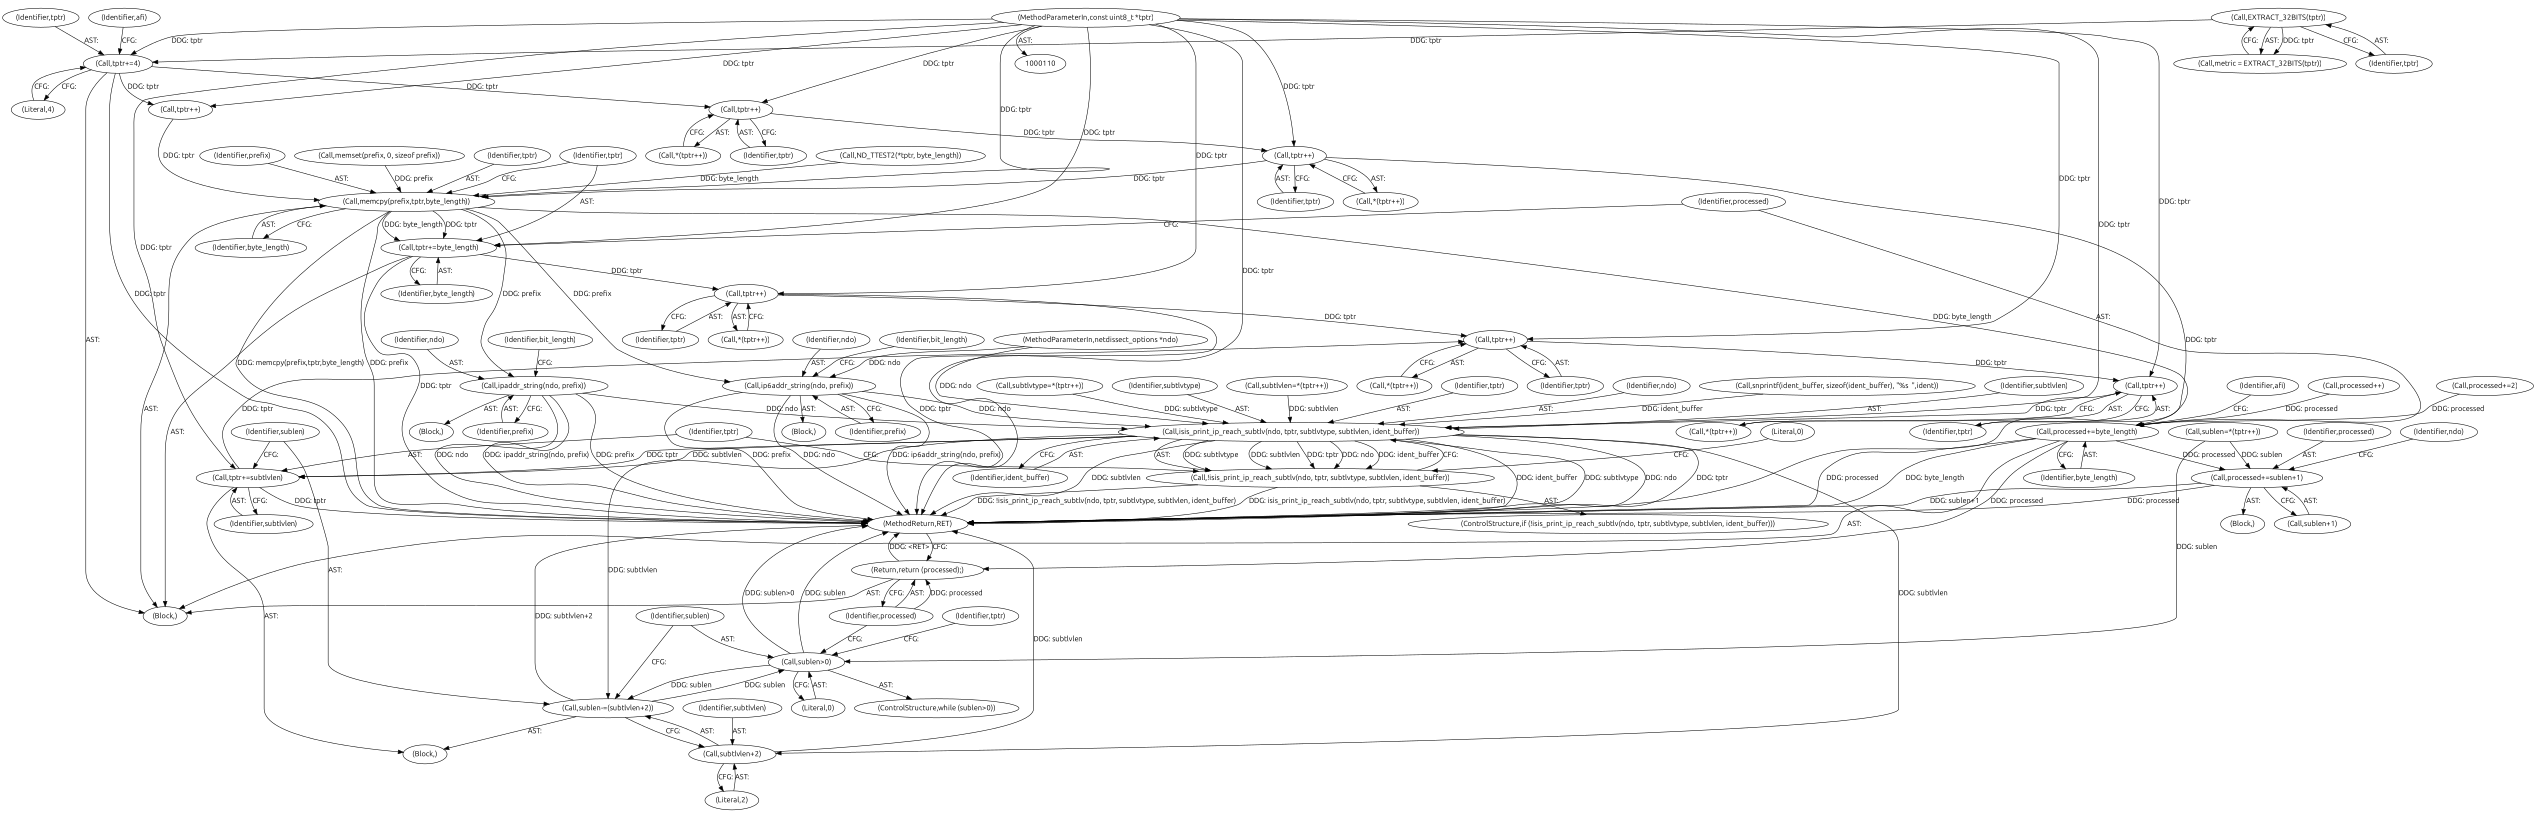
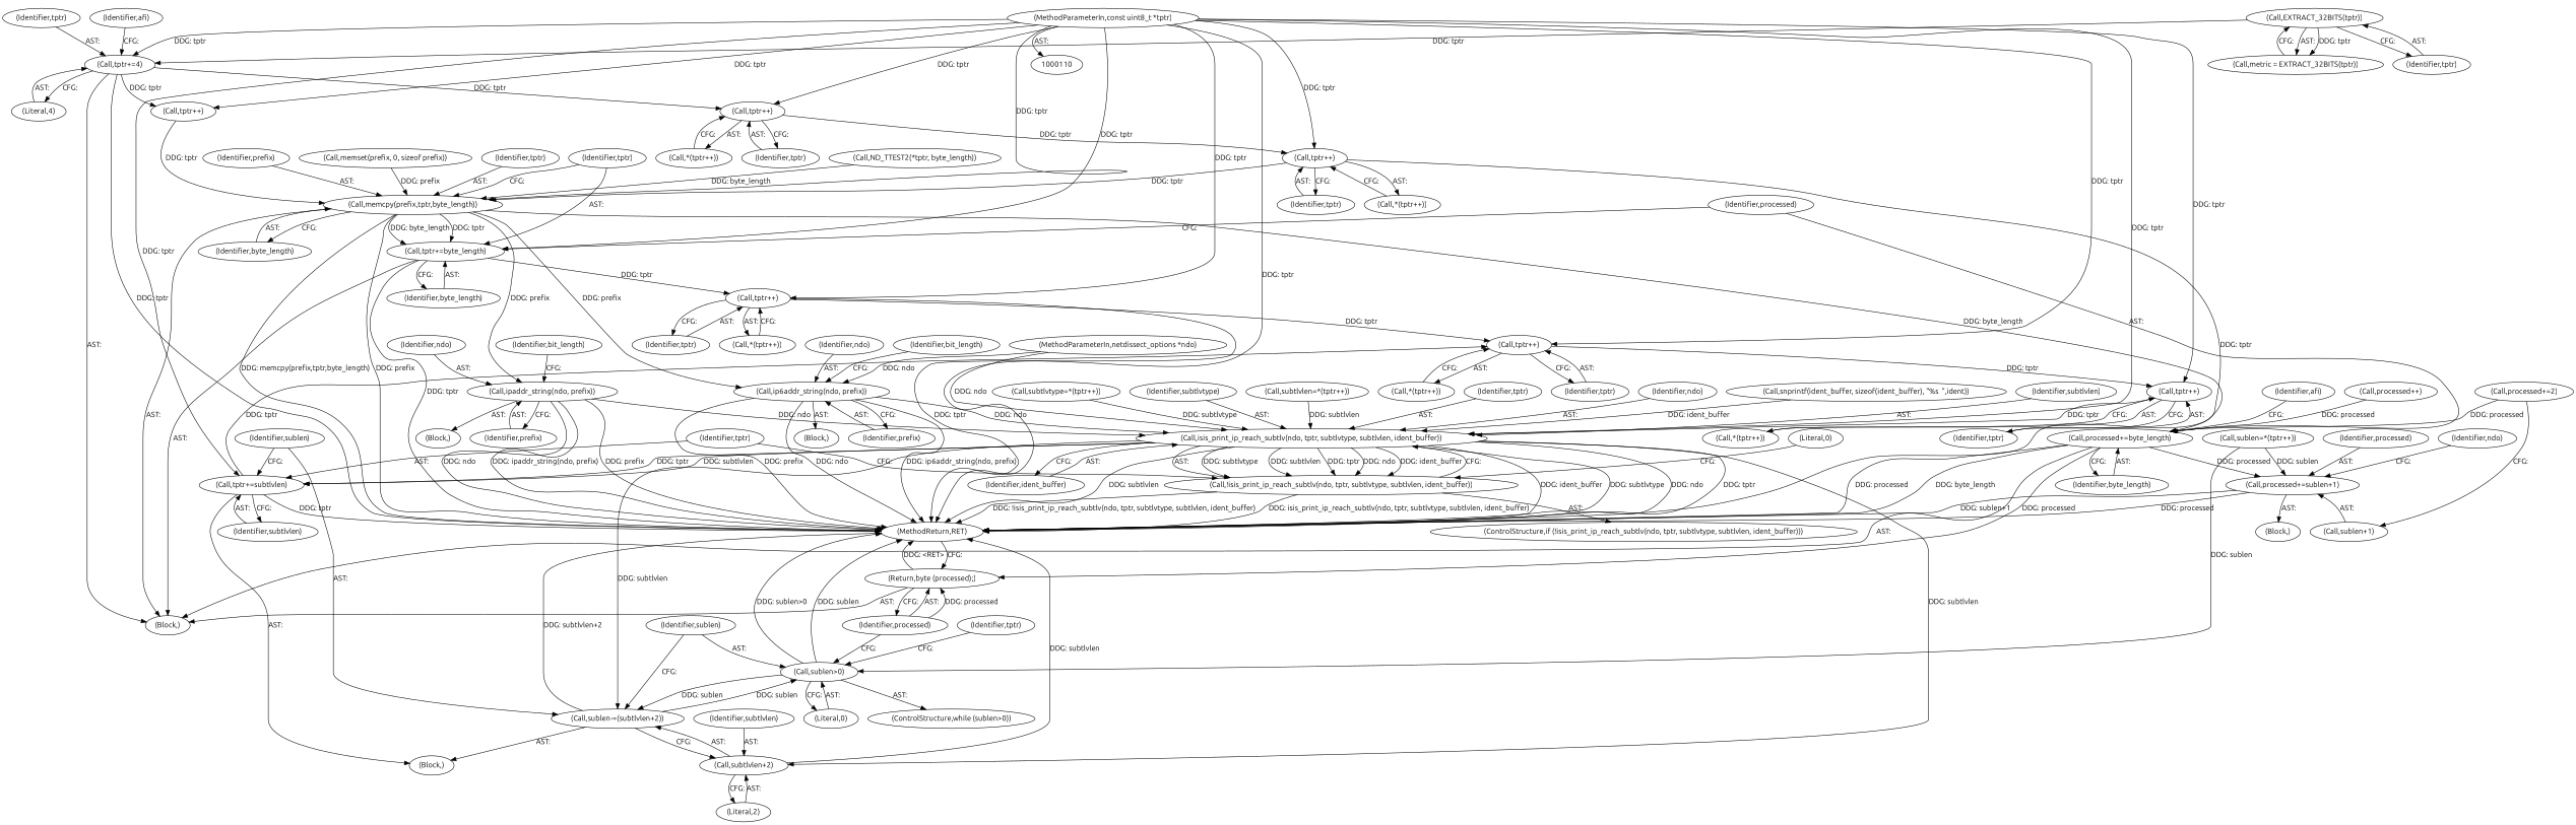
  digraph {
    fontname=Ubuntu
    node [fontname=Ubuntu]
    edge [fontname=Ubuntu]
    n1 [label="(Call,tptr++)"]
    n2 [label="(Call,tptr++)"]
    n3 [label="(Identifier,tptr)"]
    n4 [label="(Call,*(tptr++))"]
    n5 [label="(MethodReturn,RET)"]
    n6 [label="(Call,memcpy(prefix,tptr,byte_length))"]
    n7 [label="(Identifier,tptr)"]
    n8 [label="(Call,*(tptr++))"]
    n9 [label="(Call,tptr+=4)"]
    n10 [label="(Literal,4)"]
    n11 [label="(Block,)"]
    n12 [label="(Call,tptr++)"]
-   n13 [label="(Return,return (processed);)"]
+   n13 [label="(Return,byte (processed);)"]
    n14 [label="(Call,EXTRACT_32BITS(tptr))"]
    n15 [label="(Call,metric = EXTRACT_32BITS(tptr))"]
    n16 [label="(Identifier,tptr)"]
    n17 [label="(MethodParameterIn,const uint8_t *tptr)"]
    n18 [label="(Call,tptr+=byte_length)"]
    n19 [label="(Call,tptr++)"]
    n20 [label="(Call,tptr++)"]
    n21 [label="(Call,tptr++)"]
    n22 [label="(Call,isis_print_ip_reach_subtlv(ndo, tptr, subtlvtype, subtlvlen, ident_buffer))"]
    n23 [label="(Call,tptr+=subtlvlen)"]
    1000110
    n25 [label="(Call,processed+=byte_length)"]
    n26 [label="(Call,ipaddr_string(ndo, prefix))"]
    n27 [label="(Call,ip6addr_string(ndo, prefix))"]
    n28 [label="(Identifier,byte_length)"]
    n29 [label="(Identifier,byte_length)"]
    n30 [label="(Identifier,tptr)"]
    n31 [label="(Call,*(tptr++))"]
    n32 [label="(Identifier,tptr)"]
    n33 [label="(Call,*(tptr++))"]
    n34 [label="(Call,*(tptr++))"]
    n35 [label="(Identifier,tptr)"]
    n36 [label="(Call,!isis_print_ip_reach_subtlv(ndo, tptr, subtlvtype, subtlvlen, ident_buffer))"]
    n37 [label="(Call,sublen-=(subtlvlen+2))"]
    n38 [label="(Call,subtlvlen+2)"]
    n39 [label="(Identifier,ident_buffer)"]
    n40 [label="(Identifier,subtlvlen)"]
    n41 [label="(Block,)"]
    n42 [label="(Call,processed+=sublen+1)"]
    n43 [label="(Identifier,byte_length)"]
    n44 [label="(Block,)"]
    n45 [label="(Identifier,prefix)"]
    n46 [label="(Block,)"]
    n47 [label="(Identifier,prefix)"]
    n48 [label="(ControlStructure,if (!isis_print_ip_reach_subtlv(ndo, tptr, subtlvtype, subtlvlen, ident_buffer)))"]
    n49 [label="(Call,sublen>0)"]
    n50 [label="(Literal,2)"]
    n51 [label="(Literal,0)"]
    n52 [label="(ControlStructure,while (sublen>0))"]
    n53 [label="(Block,)"]
    n54 [label="(Call,sublen+1)"]
    n55 [label="(Identifier,processed)"]
    n56 [label="(Call,memset(prefix, 0, sizeof prefix))"]
    n57 [label="(Identifier,ndo)"]
    n58 [label="(Identifier,tptr)"]
    n59 [label="(Identifier,subtlvtype)"]
    n60 [label="(Identifier,tptr)"]
    n61 [label="(Identifier,processed)"]
    n62 [label="(MethodParameterIn,netdissect_options *ndo)"]
    n63 [label="(Literal,0)"]
    n64 [label="(Call,subtlvlen=*(tptr++))"]
    n65 [label="(Call,processed++)"]
    n66 [label="(Identifier,tptr)"]
    n67 [label="(Identifier,afi)"]
    n68 [label="(Identifier,tptr)"]
    n69 [label="(Identifier,bit_length)"]
    n70 [label="(Call,ND_TTEST2(*tptr, byte_length))"]
    n71 [label="(Identifier,prefix)"]
    n72 [label="(Identifier,processed)"]
    n73 [label="(Call,processed+=2)"]
    n74 [label="(Identifier,tptr)"]
    n75 [label="(Identifier,ndo)"]
    n76 [label="(Identifier,ndo)"]
    n77 [label="(Identifier,ndo)"]
    n78 [label="(Identifier,afi)"]
    n79 [label="(Identifier,bit_length)"]
    n80 [label="(Identifier,tptr)"]
    n81 [label="(Call,sublen=*(tptr++))"]
    n82 [label="(Identifier,sublen)"]
    n83 [label="(Call,snprintf(ident_buffer, sizeof(ident_buffer), \"%s  \",ident))"]
    n84 [label="(Identifier,subtlvlen)"]
    n85 [label="(Identifier,subtlvlen)"]
    n86 [label="(Call,subtlvtype=*(tptr++))"]
    n87 [label="(Identifier,sublen)"]
    n1 -> n2 [label="DDG: tptr"]
    n1 -> n3 [label="CFG: "]
    n1 -> n4 [label="AST: "]
    n2 -> n5 [label="DDG: tptr"]
    n2 -> n6 [label="DDG: tptr"]
    n2 -> n7 [label="CFG: "]
    n2 -> n8 [label="AST: "]
    n3 -> n1 [label="AST: "]
    n4 -> n1 [label="CFG: "]
    n5 -> n13 [label="CFG: "]
    n6 -> n5 [label="DDG: prefix"]
    n6 -> n5 [label="DDG: memcpy(prefix,tptr,byte_length)"]
    n6 -> n11 [label="AST: "]
    n6 -> n18 [label="DDG: byte_length"]
    n6 -> n18 [label="DDG: tptr"]
    n6 -> n25 [label="DDG: byte_length"]
    n6 -> n26 [label="DDG: prefix"]
    n6 -> n27 [label="DDG: prefix"]
    n6 -> n28 [label="CFG: "]
    n7 -> n2 [label="AST: "]
    n8 -> n2 [label="CFG: "]
    n9 -> n1 [label="DDG: tptr"]
    n9 -> n5 [label="DDG: tptr"]
    n9 -> n10 [label="CFG: "]
    n9 -> n11 [label="AST: "]
    n9 -> n12 [label="DDG: tptr"]
-   n10 -> n9 [label="CFG: "]
+   n10 -> n9 [label="AST: "]
    n12 -> n6 [label="DDG: tptr"]
    n13 -> n5 [label="DDG: <RET>"]
    n13 -> n11 [label="AST: "]
    n13 -> n55 [label="CFG: "]
    n14 -> n9 [label="DDG: tptr"]
    n14 -> n15 [label="AST: "]
    n14 -> n15 [label="DDG: tptr"]
    n14 -> n16 [label="CFG: "]
    n15 -> n14 [label="CFG: "]
    n16 -> n14 [label="AST: "]
    n17 -> n1 [label="DDG: tptr"]
    n17 -> n2 [label="DDG: tptr"]
    n17 -> n5 [label="DDG: tptr"]
    n17 -> n6 [label="DDG: tptr"]
    n17 -> n9 [label="DDG: tptr"]
    n17 -> n12 [label="DDG: tptr"]
    n17 -> n18 [label="DDG: tptr"]
    n17 -> n19 [label="DDG: tptr"]
    n17 -> n20 [label="DDG: tptr"]
    n17 -> n21 [label="DDG: tptr"]
    n17 -> n22 [label="DDG: tptr"]
    n17 -> n23 [label="DDG: tptr"]
    n17 -> 1000110 [label="AST: "]
    n18 -> n5 [label="DDG: tptr"]
    n18 -> n11 [label="AST: "]
    n18 -> n19 [label="DDG: tptr"]
    n18 -> n29 [label="CFG: "]
    n19 -> n5 [label="DDG: tptr"]
    n19 -> n20 [label="DDG: tptr"]
    n19 -> n30 [label="CFG: "]
    n19 -> n31 [label="AST: "]
    n20 -> n21 [label="DDG: tptr"]
    n20 -> n32 [label="CFG: "]
    n20 -> n33 [label="AST: "]
    n21 -> n22 [label="DDG: tptr"]
    n21 -> n34 [label="AST: "]
    n21 -> n35 [label="CFG: "]
    n22 -> n5 [label="DDG: ident_buffer"]
    n22 -> n5 [label="DDG: subtlvtype"]
    n22 -> n5 [label="DDG: ndo"]
    n22 -> n5 [label="DDG: tptr"]
    n22 -> n5 [label="DDG: subtlvlen"]
    n22 -> n23 [label="DDG: subtlvlen"]
    n22 -> n23 [label="DDG: tptr"]
    n22 -> n36 [label="AST: "]
    n22 -> n36 [label="DDG: subtlvtype"]
    n22 -> n36 [label="DDG: subtlvlen"]
    n22 -> n36 [label="DDG: tptr"]
    n22 -> n36 [label="DDG: ndo"]
    n22 -> n36 [label="DDG: ident_buffer"]
    n22 -> n37 [label="DDG: subtlvlen"]
    n22 -> n38 [label="DDG: subtlvlen"]
    n22 -> n39 [label="CFG: "]
    n23 -> n5 [label="DDG: tptr"]
    n23 -> n20 [label="DDG: tptr"]
    n23 -> n40 [label="CFG: "]
    n23 -> n41 [label="AST: "]
    n25 -> n5 [label="DDG: byte_length"]
    n25 -> n5 [label="DDG: processed"]
    n25 -> n11 [label="AST: "]
    n25 -> n13 [label="DDG: processed"]
    n25 -> n42 [label="DDG: processed"]
    n25 -> n43 [label="CFG: "]
    n26 -> n5 [label="DDG: prefix"]
    n26 -> n5 [label="DDG: ndo"]
    n26 -> n5 [label="DDG: ipaddr_string(ndo, prefix)"]
    n26 -> n22 [label="DDG: ndo"]
    n26 -> n44 [label="AST: "]
    n26 -> n45 [label="CFG: "]
    n27 -> n5 [label="DDG: prefix"]
    n27 -> n5 [label="DDG: ndo"]
    n27 -> n5 [label="DDG: ip6addr_string(ndo, prefix)"]
    n27 -> n22 [label="DDG: ndo"]
    n27 -> n46 [label="AST: "]
    n27 -> n47 [label="CFG: "]
    n28 -> n6 [label="AST: "]
    n29 -> n18 [label="AST: "]
    n30 -> n19 [label="AST: "]
    n31 -> n19 [label="CFG: "]
    n32 -> n20 [label="AST: "]
    n33 -> n20 [label="CFG: "]
    n34 -> n21 [label="CFG: "]
    n35 -> n21 [label="AST: "]
    n36 -> n5 [label="DDG: !isis_print_ip_reach_subtlv(ndo, tptr, subtlvtype, subtlvlen, ident_buffer)"]
    n36 -> n5 [label="DDG: isis_print_ip_reach_subtlv(ndo, tptr, subtlvtype, subtlvlen, ident_buffer)"]
    n36 -> n22 [label="CFG: "]
    n36 -> n48 [label="AST: "]
    n37 -> n5 [label="DDG: subtlvlen+2"]
    n37 -> n38 [label="CFG: "]
    n37 -> n41 [label="AST: "]
    n37 -> n49 [label="DDG: sublen"]
    n38 -> n5 [label="DDG: subtlvlen"]
    n38 -> n37 [label="AST: "]
    n38 -> n50 [label="CFG: "]
    n39 -> n22 [label="AST: "]
    n40 -> n23 [label="AST: "]
    n42 -> n5 [label="DDG: processed"]
    n42 -> n5 [label="DDG: sublen+1"]
    n42 -> n53 [label="AST: "]
-   n42 -> n54 [label="CFG: "]
+   n73 -> n54 [label="CFG: "]
    n43 -> n25 [label="AST: "]
    n45 -> n26 [label="AST: "]
    n47 -> n27 [label="AST: "]
    n49 -> n5 [label="DDG: sublen>0"]
    n49 -> n5 [label="DDG: sublen"]
    n49 -> n37 [label="DDG: sublen"]
    n49 -> n51 [label="CFG: "]
    n49 -> n52 [label="AST: "]
    n50 -> n38 [label="AST: "]
    n51 -> n49 [label="AST: "]
    n54 -> n42 [label="AST: "]
    n55 -> n13 [label="AST: "]
    n55 -> n13 [label="DDG: processed"]
    n55 -> n49 [label="CFG: "]
    n56 -> n6 [label="DDG: prefix"]
    n57 -> n26 [label="AST: "]
    n58 -> n9 [label="AST: "]
    n59 -> n22 [label="AST: "]
    n60 -> n6 [label="AST: "]
    n61 -> n18 [label="CFG: "]
    n61 -> n25 [label="AST: "]
    n62 -> n22 [label="DDG: ndo"]
    n62 -> n27 [label="DDG: ndo"]
    n63 -> n36 [label="CFG: "]
    n64 -> n22 [label="DDG: subtlvlen"]
    n65 -> n25 [label="DDG: processed"]
    n66 -> n22 [label="AST: "]
    n67 -> n25 [label="CFG: "]
    n68 -> n23 [label="AST: "]
    n68 -> n36 [label="CFG: "]
    n69 -> n26 [label="CFG: "]
    n70 -> n6 [label="DDG: byte_length"]
    n71 -> n6 [label="AST: "]
    n72 -> n42 [label="AST: "]
    n73 -> n25 [label="DDG: processed"]
    n74 -> n6 [label="CFG: "]
    n74 -> n18 [label="AST: "]
    n75 -> n22 [label="AST: "]
    n76 -> n42 [label="CFG: "]
    n77 -> n27 [label="AST: "]
    n78 -> n9 [label="CFG: "]
    n79 -> n27 [label="CFG: "]
    n80 -> n49 [label="CFG: "]
    n81 -> n42 [label="DDG: sublen"]
    n81 -> n49 [label="DDG: sublen"]
    n82 -> n37 [label="CFG: "]
    n82 -> n49 [label="AST: "]
    n83 -> n22 [label="DDG: ident_buffer"]
    n84 -> n38 [label="AST: "]
    n85 -> n22 [label="AST: "]
    n86 -> n22 [label="DDG: subtlvtype"]
    n87 -> n23 [label="CFG: "]
    n87 -> n37 [label="AST: "]
  }
